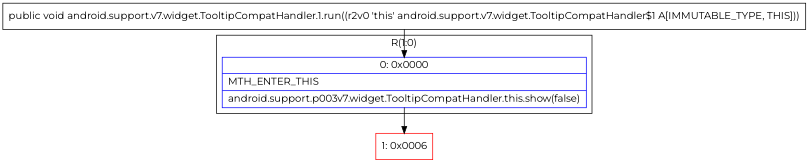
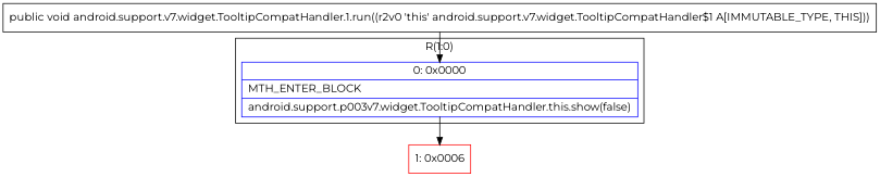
  digraph {
    fontname=Montserrat
    node [shape=record fontname=Montserrat]
    edge [fontname=Montserrat]
-   n1 [color=blue label="{0\:\ 0x0000|MTH_ENTER_THIS\l|android.support.p003v7.widget.TooltipCompatHandler.this.show(false)\l}"]
+   n1 [color=blue label="{0\:\ 0x0000|MTH_ENTER_BLOCK\l|android.support.p003v7.widget.TooltipCompatHandler.this.show(false)\l}"]
    n2 [color=red label="{1\:\ 0x0006}"]
    n3 [label="{public void android.support.v7.widget.TooltipCompatHandler.1.run((r2v0 'this' android.support.v7.widget.TooltipCompatHandler$1 A[IMMUTABLE_TYPE, THIS])) }"]
    subgraph cluster_1 {
      label="R(1:0)"
      n1
    }
    n1 -> n2
    n3 -> n1
  }
